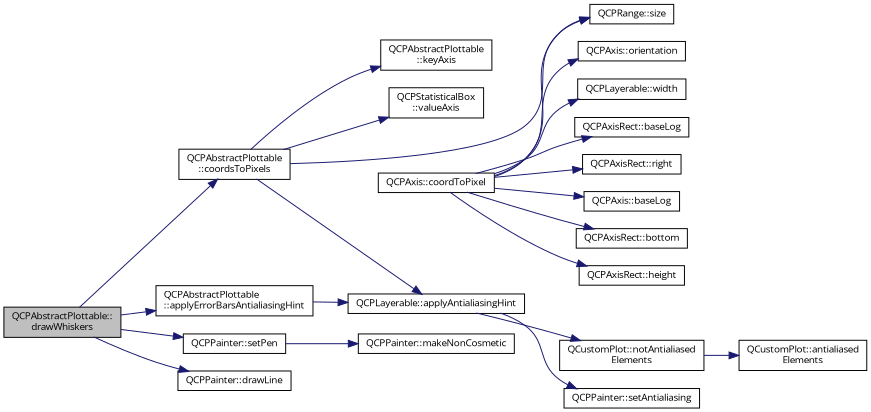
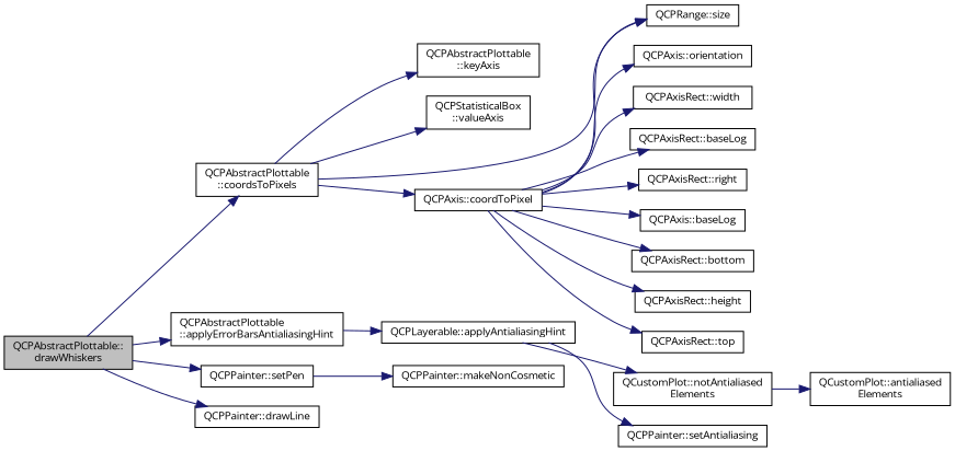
  digraph {
    fontname="Open Sans"
    rankdir=LR
    node [color=black fillcolor=white fontname="Open Sans" fontsize=10 shape=record style=filled]
    edge [color=midnightblue fontname="Open Sans" fontsize=10 labelfontname=Helvetica labelfontsize=10 style=solid]
    n1 [fillcolor=grey75 fontcolor=black height=0.2 label="QCPAbstractPlottable::\ldrawWhiskers" width=0.4]
    n2 [height=0.2 label="QCPAbstractPlottable\l::coordsToPixels" width=0.4]
    n3 [height=0.2 label="QCPAbstractPlottable\l::applyErrorBarsAntialiasingHint" width=0.4]
    n4 [height=0.2 label="QCPPainter::setPen" width=0.4]
    n5 [height=0.2 label="QCPPainter::drawLine" width=0.4]
    n6 [height=0.2 label="QCPAbstractPlottable\l::keyAxis" width=0.4]
    n7 [height=0.2 label="QCPStatisticalBox\l::valueAxis" width=0.4]
    n8 [height=0.2 label="QCPAxis::coordToPixel" width=0.4]
    n9 [height=0.2 label="QCPRange::size" width=0.4]
    n10 [height=0.2 label="QCPLayerable::applyAntialiasingHint" width=0.4]
    n11 [height=0.2 label="QCPPainter::makeNonCosmetic" width=0.4]
    n12 [height=0.2 label="QCPAxis::orientation" width=0.4]
-   n13 [height=0.2 label="QCPLayerable::width" width=0.4]
+   n13 [height=0.2 label="QCPAxisRect::width" width=0.4]
    n14 [height=0.2 label="QCPAxisRect::baseLog" width=0.4]
    n15 [height=0.2 label="QCPAxisRect::right" width=0.4]
    n16 [height=0.2 label="QCPAxis::baseLog" width=0.4]
    n17 [height=0.2 label="QCPAxisRect::bottom" width=0.4]
    n18 [height=0.2 label="QCPAxisRect::height" width=0.4]
+   n19 [height=0.2 label="QCPAxisRect::top" width=0.4]
    n20 [height=0.2 label="QCustomPlot::notAntialiased\lElements" width=0.4]
    n21 [height=0.2 label="QCPPainter::setAntialiasing" width=0.4]
    n22 [height=0.2 label="QCustomPlot::antialiased\lElements" width=0.4]
    n1 -> n2
    n1 -> n3
    n1 -> n4
    n1 -> n5
    n2 -> n6
    n2 -> n7
-   n2 -> n10
+   n2 -> n8
    n2 -> n9
    n3 -> n10
    n4 -> n11
    n8 -> n9
    n8 -> n12
    n8 -> n13
    n8 -> n14
    n8 -> n15
    n8 -> n16
    n8 -> n17
    n8 -> n18
+   n8 -> n19
    n10 -> n20
    n10 -> n21
    n20 -> n22
  }
